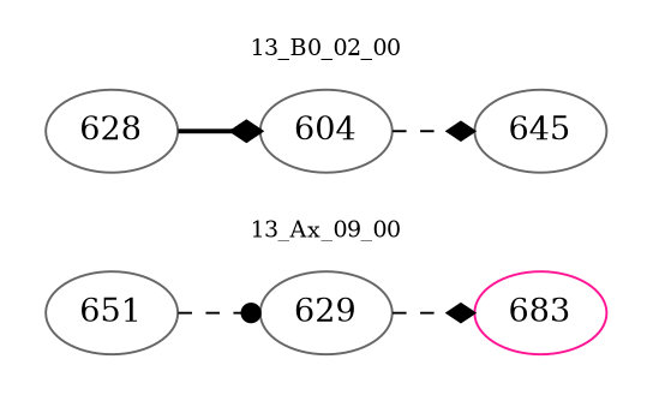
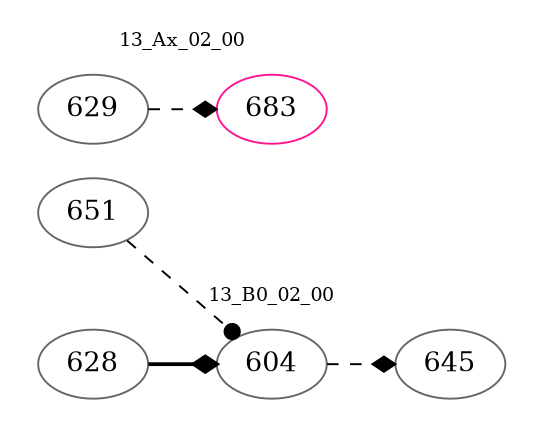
  digraph {
    rankdir=LR
    node [color=gray40]
    edge [arrowhead=diamond color=black style=dashed]
    n1 [label=651]
    n2 [label=629]
    n3 [color=deeppink label=683]
    n4 [label=628]
    n5 [label=604]
    n6 [label=645]
    subgraph cluster_1 {
      color=white
      fontsize=10
-     label="13_Ax_09_00"
+     label="13_Ax_02_00"
      n1
      n2
      n3
    }
    subgraph cluster_2 {
      color=white
      fontsize=10
      label="13_B0_02_00"
      n4
      n5
      n6
    }
-   n1 -> n2 [arrowhead=dot]
+   n1 -> n5 [arrowhead=dot]
    n2 -> n3
    n4 -> n5 [style=bold]
    n5 -> n6
  }
